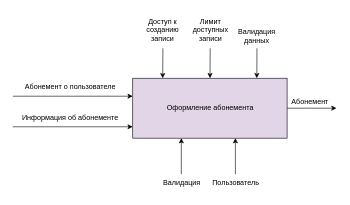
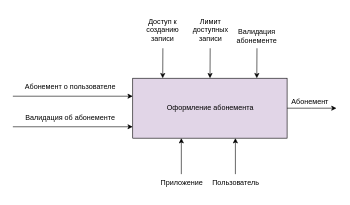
  <mxCell id="0" />
  <mxCell id="1" parent="0" />
  <mxCell id="2" style="edgeStyle=orthogonalEdgeStyle;rounded=0;orthogonalLoop=1;jettySize=auto;html=1;" parent="1" source="3" edge="1"><mxGeometry relative="1" as="geometry"><mxPoint x="560.32" y="180" as="targetPoint" /></mxGeometry></mxCell>
  <mxCell id="3" value="Оформление абонемента" style="rounded=0;whiteSpace=wrap;html=1;fillColor=#e1d5e7;" parent="1" vertex="1"><mxGeometry x="220.5" y="130" width="257.5" height="100" as="geometry" /></mxCell>
  <mxCell id="4" value="" style="endArrow=classic;html=1;rounded=0;" parent="1" edge="1"><mxGeometry width="50" height="50" relative="1" as="geometry"><mxPoint x="20.5" y="160" as="sourcePoint" /><mxPoint x="220.5" y="160" as="targetPoint" /></mxGeometry></mxCell>
  <mxCell id="5" value="" style="endArrow=classic;html=1;rounded=0;" parent="1" edge="1"><mxGeometry width="50" height="50" relative="1" as="geometry"><mxPoint x="20.5" y="211" as="sourcePoint" /><mxPoint x="220.5" y="211" as="targetPoint" /></mxGeometry></mxCell>
  <mxCell id="6" value="Абонемент о пользователе" style="text;html=1;align=center;verticalAlign=middle;resizable=0;points=[];autosize=1;strokeColor=none;fillColor=none;" parent="1" vertex="1"><mxGeometry x="20.5" y="130" width="190" height="30" as="geometry" /></mxCell>
- <mxCell id="7" value="Информация об абонементе" style="text;html=1;align=center;verticalAlign=middle;resizable=0;points=[];autosize=1;strokeColor=none;fillColor=none;" parent="1" vertex="1"><mxGeometry x="26" y="184" width="179" height="26" as="geometry" /></mxCell>
+ <mxCell id="7" value="Валидация об абонементе" style="text;html=1;align=center;verticalAlign=middle;resizable=0;points=[];autosize=1;strokeColor=none;fillColor=none;" parent="1" vertex="1"><mxGeometry x="26" y="184" width="179" height="26" as="geometry" /></mxCell>
  <mxCell id="8" value="" style="endArrow=classic;html=1;rounded=0;" parent="1" edge="1"><mxGeometry width="50" height="50" relative="1" as="geometry"><mxPoint x="391.75" y="290" as="sourcePoint" /><mxPoint x="391.75" y="230" as="targetPoint" /></mxGeometry></mxCell>
  <mxCell id="9" value="" style="endArrow=classic;html=1;rounded=0;" parent="1" edge="1"><mxGeometry width="50" height="50" relative="1" as="geometry"><mxPoint x="301.58" y="290" as="sourcePoint" /><mxPoint x="301.58" y="230" as="targetPoint" /></mxGeometry></mxCell>
  <mxCell id="10" value="Пользователь" style="text;html=1;align=center;verticalAlign=middle;resizable=0;points=[];autosize=1;strokeColor=none;fillColor=none;" parent="1" vertex="1"><mxGeometry x="341.75" y="290" width="100" height="30" as="geometry" /></mxCell>
- <mxCell id="11" value="Валидация" style="text;html=1;align=center;verticalAlign=middle;resizable=0;points=[];autosize=1;strokeColor=none;fillColor=none;" parent="1" vertex="1"><mxGeometry x="256.75" y="290" width="90" height="30" as="geometry" /></mxCell>
+ <mxCell id="11" value="Приложение" style="text;html=1;align=center;verticalAlign=middle;resizable=0;points=[];autosize=1;strokeColor=none;fillColor=none;" parent="1" vertex="1"><mxGeometry x="256.75" y="290" width="90" height="30" as="geometry" /></mxCell>
  <mxCell id="12" value="" style="endArrow=classic;html=1;rounded=0;" parent="1" edge="1"><mxGeometry width="50" height="50" relative="1" as="geometry"><mxPoint x="270.79" y="80" as="sourcePoint" /><mxPoint x="270.5" y="130" as="targetPoint" /></mxGeometry></mxCell>
  <mxCell id="13" value="Доступ к &lt;br&gt;созданию&lt;br&gt;записи" style="text;html=1;align=center;verticalAlign=middle;resizable=0;points=[];autosize=1;strokeColor=none;fillColor=none;" parent="1" vertex="1"><mxGeometry x="229.5" y="20" width="80" height="60" as="geometry" /></mxCell>
  <mxCell id="14" value="" style="endArrow=classic;html=1;rounded=0;" parent="1" edge="1"><mxGeometry width="50" height="50" relative="1" as="geometry"><mxPoint x="349.7" y="80" as="sourcePoint" /><mxPoint x="349.41" y="130" as="targetPoint" /></mxGeometry></mxCell>
  <mxCell id="15" value="Лимит &lt;br&gt;доступных&lt;br&gt;записи" style="text;html=1;align=center;verticalAlign=middle;resizable=0;points=[];autosize=1;strokeColor=none;fillColor=none;" parent="1" vertex="1"><mxGeometry x="309.75" y="20" width="80" height="60" as="geometry" /></mxCell>
  <mxCell id="16" value="" style="endArrow=classic;html=1;rounded=0;" parent="1" edge="1"><mxGeometry width="50" height="50" relative="1" as="geometry"><mxPoint x="427.75" y="80" as="sourcePoint" /><mxPoint x="427.46" y="130" as="targetPoint" /></mxGeometry></mxCell>
- <mxCell id="17" value="Валидация&lt;br&gt;данных" style="text;html=1;align=center;verticalAlign=middle;resizable=0;points=[];autosize=1;strokeColor=none;fillColor=none;" parent="1" vertex="1"><mxGeometry x="381.75" y="40" width="90" height="40" as="geometry" /></mxCell>
+ <mxCell id="17" value="Валидация&lt;br&gt;абонементе" style="text;html=1;align=center;verticalAlign=middle;resizable=0;points=[];autosize=1;strokeColor=none;fillColor=none;" parent="1" vertex="1"><mxGeometry x="381.75" y="40" width="90" height="40" as="geometry" /></mxCell>
  <mxCell id="18" value="Абонемент" style="text;html=1;align=center;verticalAlign=middle;resizable=0;points=[];autosize=1;strokeColor=none;fillColor=none;" parent="1" vertex="1"><mxGeometry x="476" y="156" width="80" height="26" as="geometry" /></mxCell>
